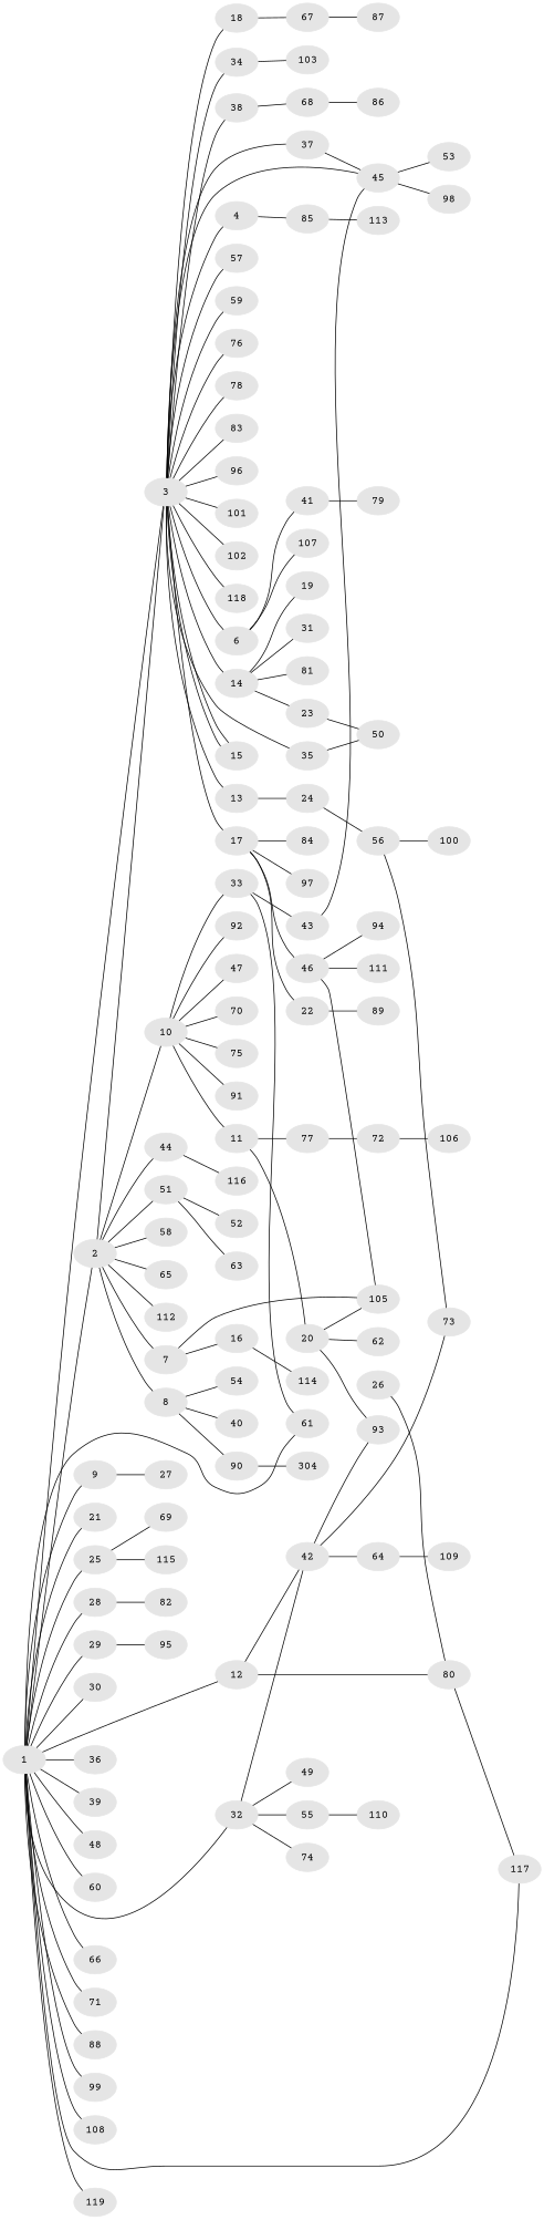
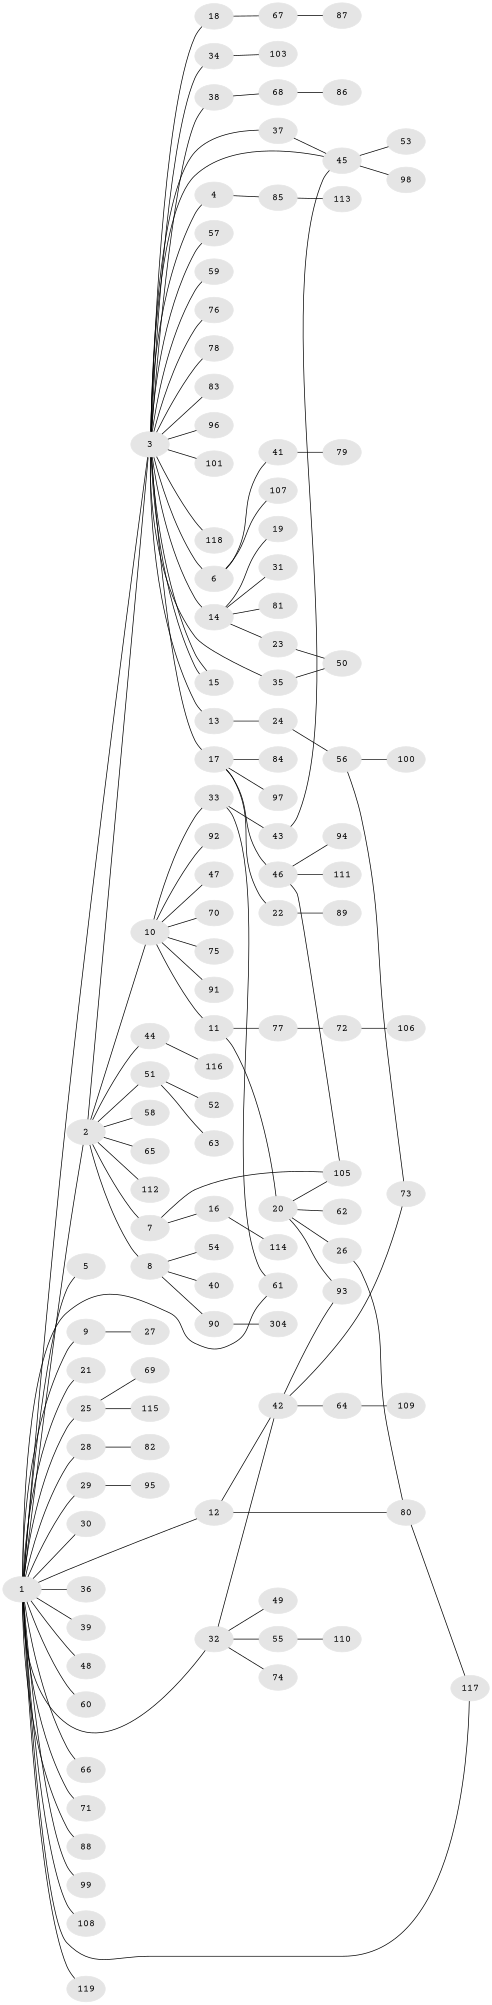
  graph {
    fontname="Courier Prime"
    rankdir=LR
    node [color=gray90 fontname="Courier Prime" style=filled]
    edge [fontname="Courier Prime"]
    1
    2
    3
+   5
    9
    12
    21
    25
    28
    29
    30
    32
    36
    39
    48
    60
    61
    66
    71
    88
    99
    108
    117
    119
    7
    8
    10
    44
    51
    58
    65
    112
    4
    6
    13
    14
    15
    17
    18
    34
    35
    37
    38
    45
    57
    59
    76
    78
    83
    96
    101
-   102
    118
    27
    42
    80
    69
    115
    82
    95
    49
    55
    74
    16
    105
    40
    54
    90
    11
    33
    47
    70
    75
    91
    92
    116
    52
    63
    85
    41
    107
    24
    19
    23
    31
    81
    22
    46
    84
    97
    67
    103
    50
    68
    53
    98
    113
    79
    114
    n100 [label=304]
    20
    77
    43
    26
    62
    93
    72
    106
    64
    73
    56
    89
    94
    111
    87
    100
    110
    86
    109
    1 -- 2
    1 -- 3
+   1 -- 5
    1 -- 9
    1 -- 12
    1 -- 21
    1 -- 25
    1 -- 28
    1 -- 29
    1 -- 30
    1 -- 32
    1 -- 36
    1 -- 39
    1 -- 48
    1 -- 60
    1 -- 61
    1 -- 66
    1 -- 71
    1 -- 88
    1 -- 99
    1 -- 108
    1 -- 117
    1 -- 119
    2 -- 3
    2 -- 7
    2 -- 8
    2 -- 10
    2 -- 44
    2 -- 51
    2 -- 58
    2 -- 65
    2 -- 112
    3 -- 4
    3 -- 6
    3 -- 13
    3 -- 14
    3 -- 15
    3 -- 15
    3 -- 17
    3 -- 18
    3 -- 34
    3 -- 35
    3 -- 37
    3 -- 38
    3 -- 45
    3 -- 57
    3 -- 59
    3 -- 76
    3 -- 78
    3 -- 83
    3 -- 96
    3 -- 101
-   3 -- 102
    3 -- 118
    9 -- 27
    12 -- 42
    12 -- 80
    25 -- 69
    25 -- 115
    28 -- 82
    29 -- 95
    32 -- 42
    32 -- 49
    32 -- 55
    32 -- 74
    7 -- 16
    7 -- 105
    8 -- 40
    8 -- 54
    8 -- 90
    10 -- 11
    10 -- 33
    10 -- 47
    10 -- 70
    10 -- 75
    10 -- 91
    10 -- 92
    44 -- 116
    51 -- 52
    51 -- 63
    4 -- 85
    6 -- 41
    6 -- 107
    13 -- 24
    14 -- 19
    14 -- 23
    14 -- 31
    14 -- 81
    17 -- 22
    17 -- 46
    17 -- 84
    17 -- 97
    18 -- 67
    34 -- 103
    35 -- 50
    37 -- 45
    38 -- 68
    45 -- 53
    45 -- 98
    42 -- 93
    42 -- 64
    42 -- 73
    80 -- 117
    55 -- 110
    16 -- 114
    90 -- n100
    11 -- 20
    11 -- 77
    33 -- 61
    33 -- 43
    85 -- 113
    41 -- 79
    24 -- 56
    23 -- 50
    22 -- 89
    46 -- 105
    46 -- 94
    46 -- 111
    67 -- 87
    68 -- 86
    20 -- 105
+   20 -- 26
    20 -- 62
    20 -- 93
    77 -- 72
    43 -- 45
    26 -- 80
    72 -- 106
    64 -- 109
    56 -- 73
    56 -- 100
  }
